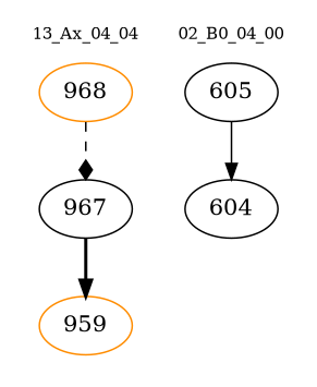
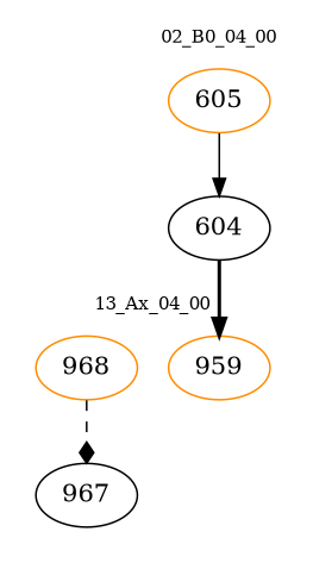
  digraph {
    node [color=darkorange]
    edge [arrowhead=normal color=black]
    n1 [color=black label=967]
    n2 [label=959]
    n3 [label=968]
-   n4 [color=black label=605]
+   n4 [label=605]
    n5 [color=black label=604]
    subgraph cluster_1 {
      color=white
      fontsize=10
-     label="13_Ax_04_04"
+     label="13_Ax_04_00"
      n1
      n2
      n3
    }
    subgraph cluster_2 {
      color=white
      fontsize=10
      label="02_B0_04_00"
      n4
      n5
    }
-   n1 -> n2 [style=bold]
+   n5 -> n2 [style=bold]
    n3 -> n1 [arrowhead=diamond style=dashed]
    n4 -> n5 [style=solid]
  }
